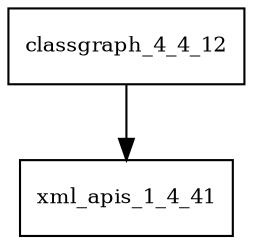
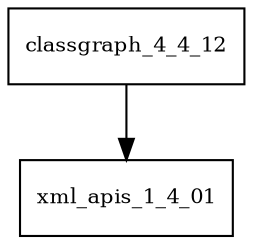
  digraph {
    node [fontsize=10.0 shape=box]
    classgraph_4_4_12
-   xml_apis_1_4_01 [label=xml_apis_1_4_41]
+   xml_apis_1_4_01
    classgraph_4_4_12 -> xml_apis_1_4_01
  }
